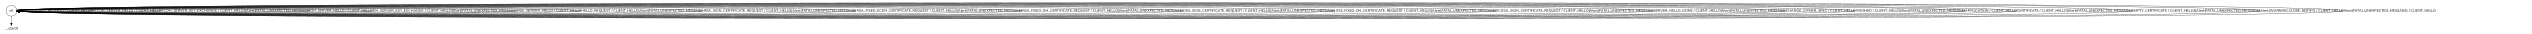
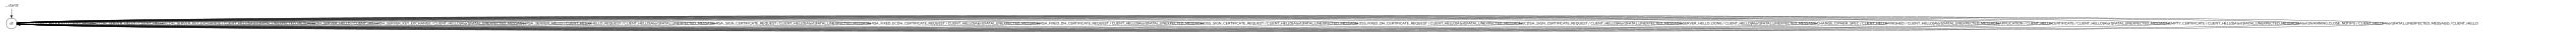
  digraph {
    fontname=Nunito
    node [fontname=Nunito]
    edge [fontname=Nunito]
    n1 [label=s0 shape=circle]
    __start0 [height=0 shape=none width=0]
    n1 -> n1 [label="HELLO_VERIFY_REQUEST / CLIENT_HELLO+"]
    n1 -> n1 [label="ECDH_SERVER_HELLO / CLIENT_HELLO"]
    n1 -> n1 [label="ECDH_SERVER_KEY_EXCHANGE / CLIENT_HELLO|Alert(FATAL,UNEXPECTED_MESSAGE)"]
    n1 -> n1 [label="DH_SERVER_HELLO / CLIENT_HELLO"]
    n1 -> n1 [label="DH_SERVER_KEY_EXCHANGE / CLIENT_HELLO|Alert(FATAL,UNEXPECTED_MESSAGE)"]
    n1 -> n1 [label="RSA_SERVER_HELLO / CLIENT_HELLO"]
    n1 -> n1 [label="HELLO_REQUEST / CLIENT_HELLO|Alert(FATAL,UNEXPECTED_MESSAGE)"]
    n1 -> n1 [label="RSA_SIGN_CERTIFICATE_REQUEST / CLIENT_HELLO|Alert(FATAL,UNEXPECTED_MESSAGE)"]
    n1 -> n1 [label="RSA_FIXED_ECDH_CERTIFICATE_REQUEST / CLIENT_HELLO|Alert(FATAL,UNEXPECTED_MESSAGE)"]
    n1 -> n1 [label="RSA_FIXED_DH_CERTIFICATE_REQUEST / CLIENT_HELLO|Alert(FATAL,UNEXPECTED_MESSAGE)"]
    n1 -> n1 [label="DSS_SIGN_CERTIFICATE_REQUEST / CLIENT_HELLO|Alert(FATAL,UNEXPECTED_MESSAGE)"]
    n1 -> n1 [label="DSS_FIXED_DH_CERTIFICATE_REQUEST / CLIENT_HELLO|Alert(FATAL,UNEXPECTED_MESSAGE)"]
    n1 -> n1 [label="ECDSA_SIGN_CERTIFICATE_REQUEST / CLIENT_HELLO|Alert(FATAL,UNEXPECTED_MESSAGE)"]
    n1 -> n1 [label="SERVER_HELLO_DONE / CLIENT_HELLO|Alert(FATAL,UNEXPECTED_MESSAGE)"]
    n1 -> n1 [label="CHANGE_CIPHER_SPEC / CLIENT_HELLO"]
    n1 -> n1 [label="FINISHED / CLIENT_HELLO|Alert(FATAL,UNEXPECTED_MESSAGE)"]
    n1 -> n1 [label="APPLICATION / CLIENT_HELLO"]
    n1 -> n1 [label="CERTIFICATE / CLIENT_HELLO|Alert(FATAL,UNEXPECTED_MESSAGE)"]
    n1 -> n1 [label="EMPTY_CERTIFICATE / CLIENT_HELLO|Alert(FATAL,UNEXPECTED_MESSAGE)"]
    n1 -> n1 [label="Alert(WARNING,CLOSE_NOTIFY) / CLIENT_HELLO"]
    n1 -> n1 [label="Alert(FATAL,UNEXPECTED_MESSAGE) / CLIENT_HELLO"]
-   n1 -> __start0
+   __start0 -> n1
  }
